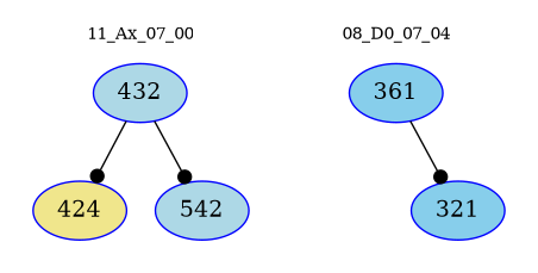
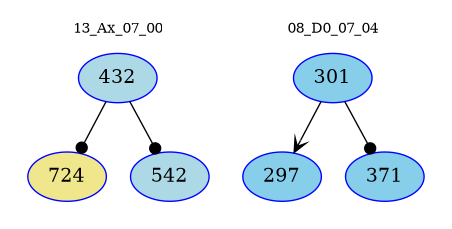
  digraph {
    node [color=blue fillcolor=skyblue style=filled]
    edge [arrowhead=dot color=black]
    n1 [fillcolor=lightblue label=432]
-   n2 [fillcolor=khaki label=424]
+   n2 [fillcolor=khaki label=724]
    n3 [fillcolor=lightblue label=542]
-   n4 [label=361]
-   n6 [label=321]
+   n4 [label=301]
+   n5 [label=297]
+   n6 [label=371]
    subgraph cluster_1 {
      color=white
      fontsize=10
-     label="11_Ax_07_00"
+     label="13_Ax_07_00"
      n1
      n2
      n3
    }
    subgraph cluster_2 {
      color=white
      fontsize=10
      label="08_D0_07_04"
      n4
+     n5
      n6
    }
    n1 -> n2
    n1 -> n3
+   n4 -> n5 [arrowhead=vee]
    n4 -> n6
  }
